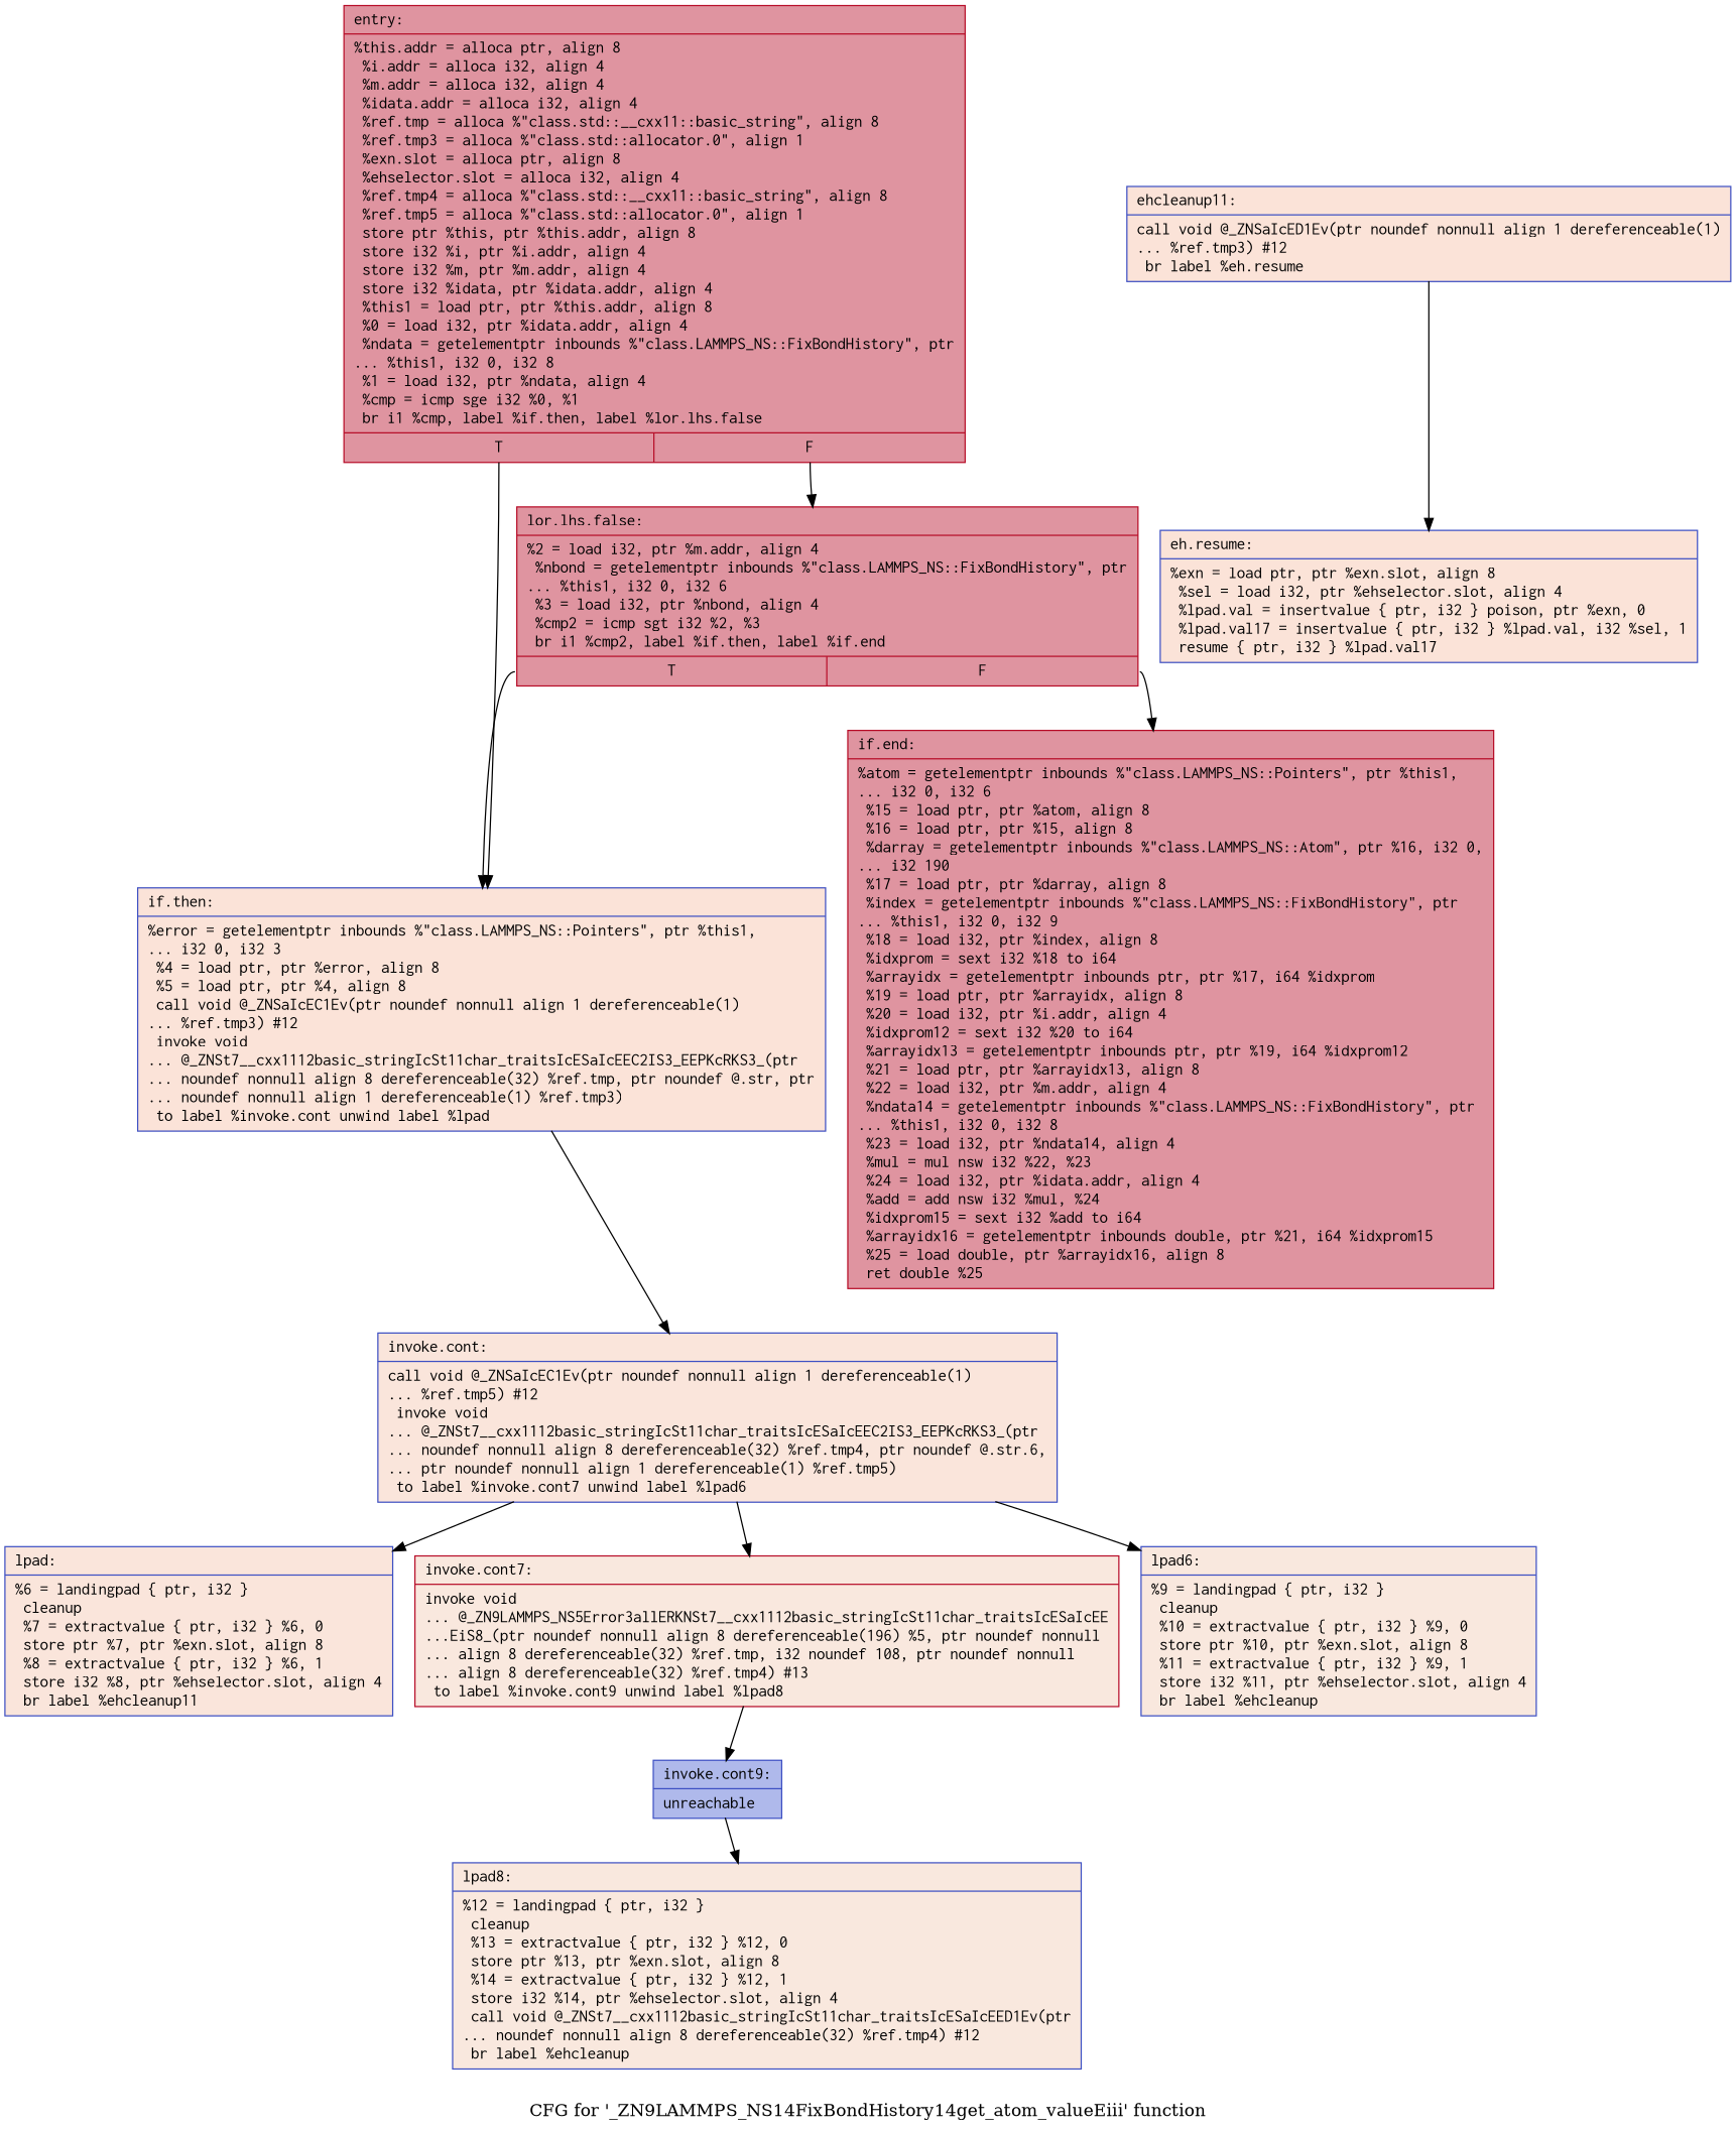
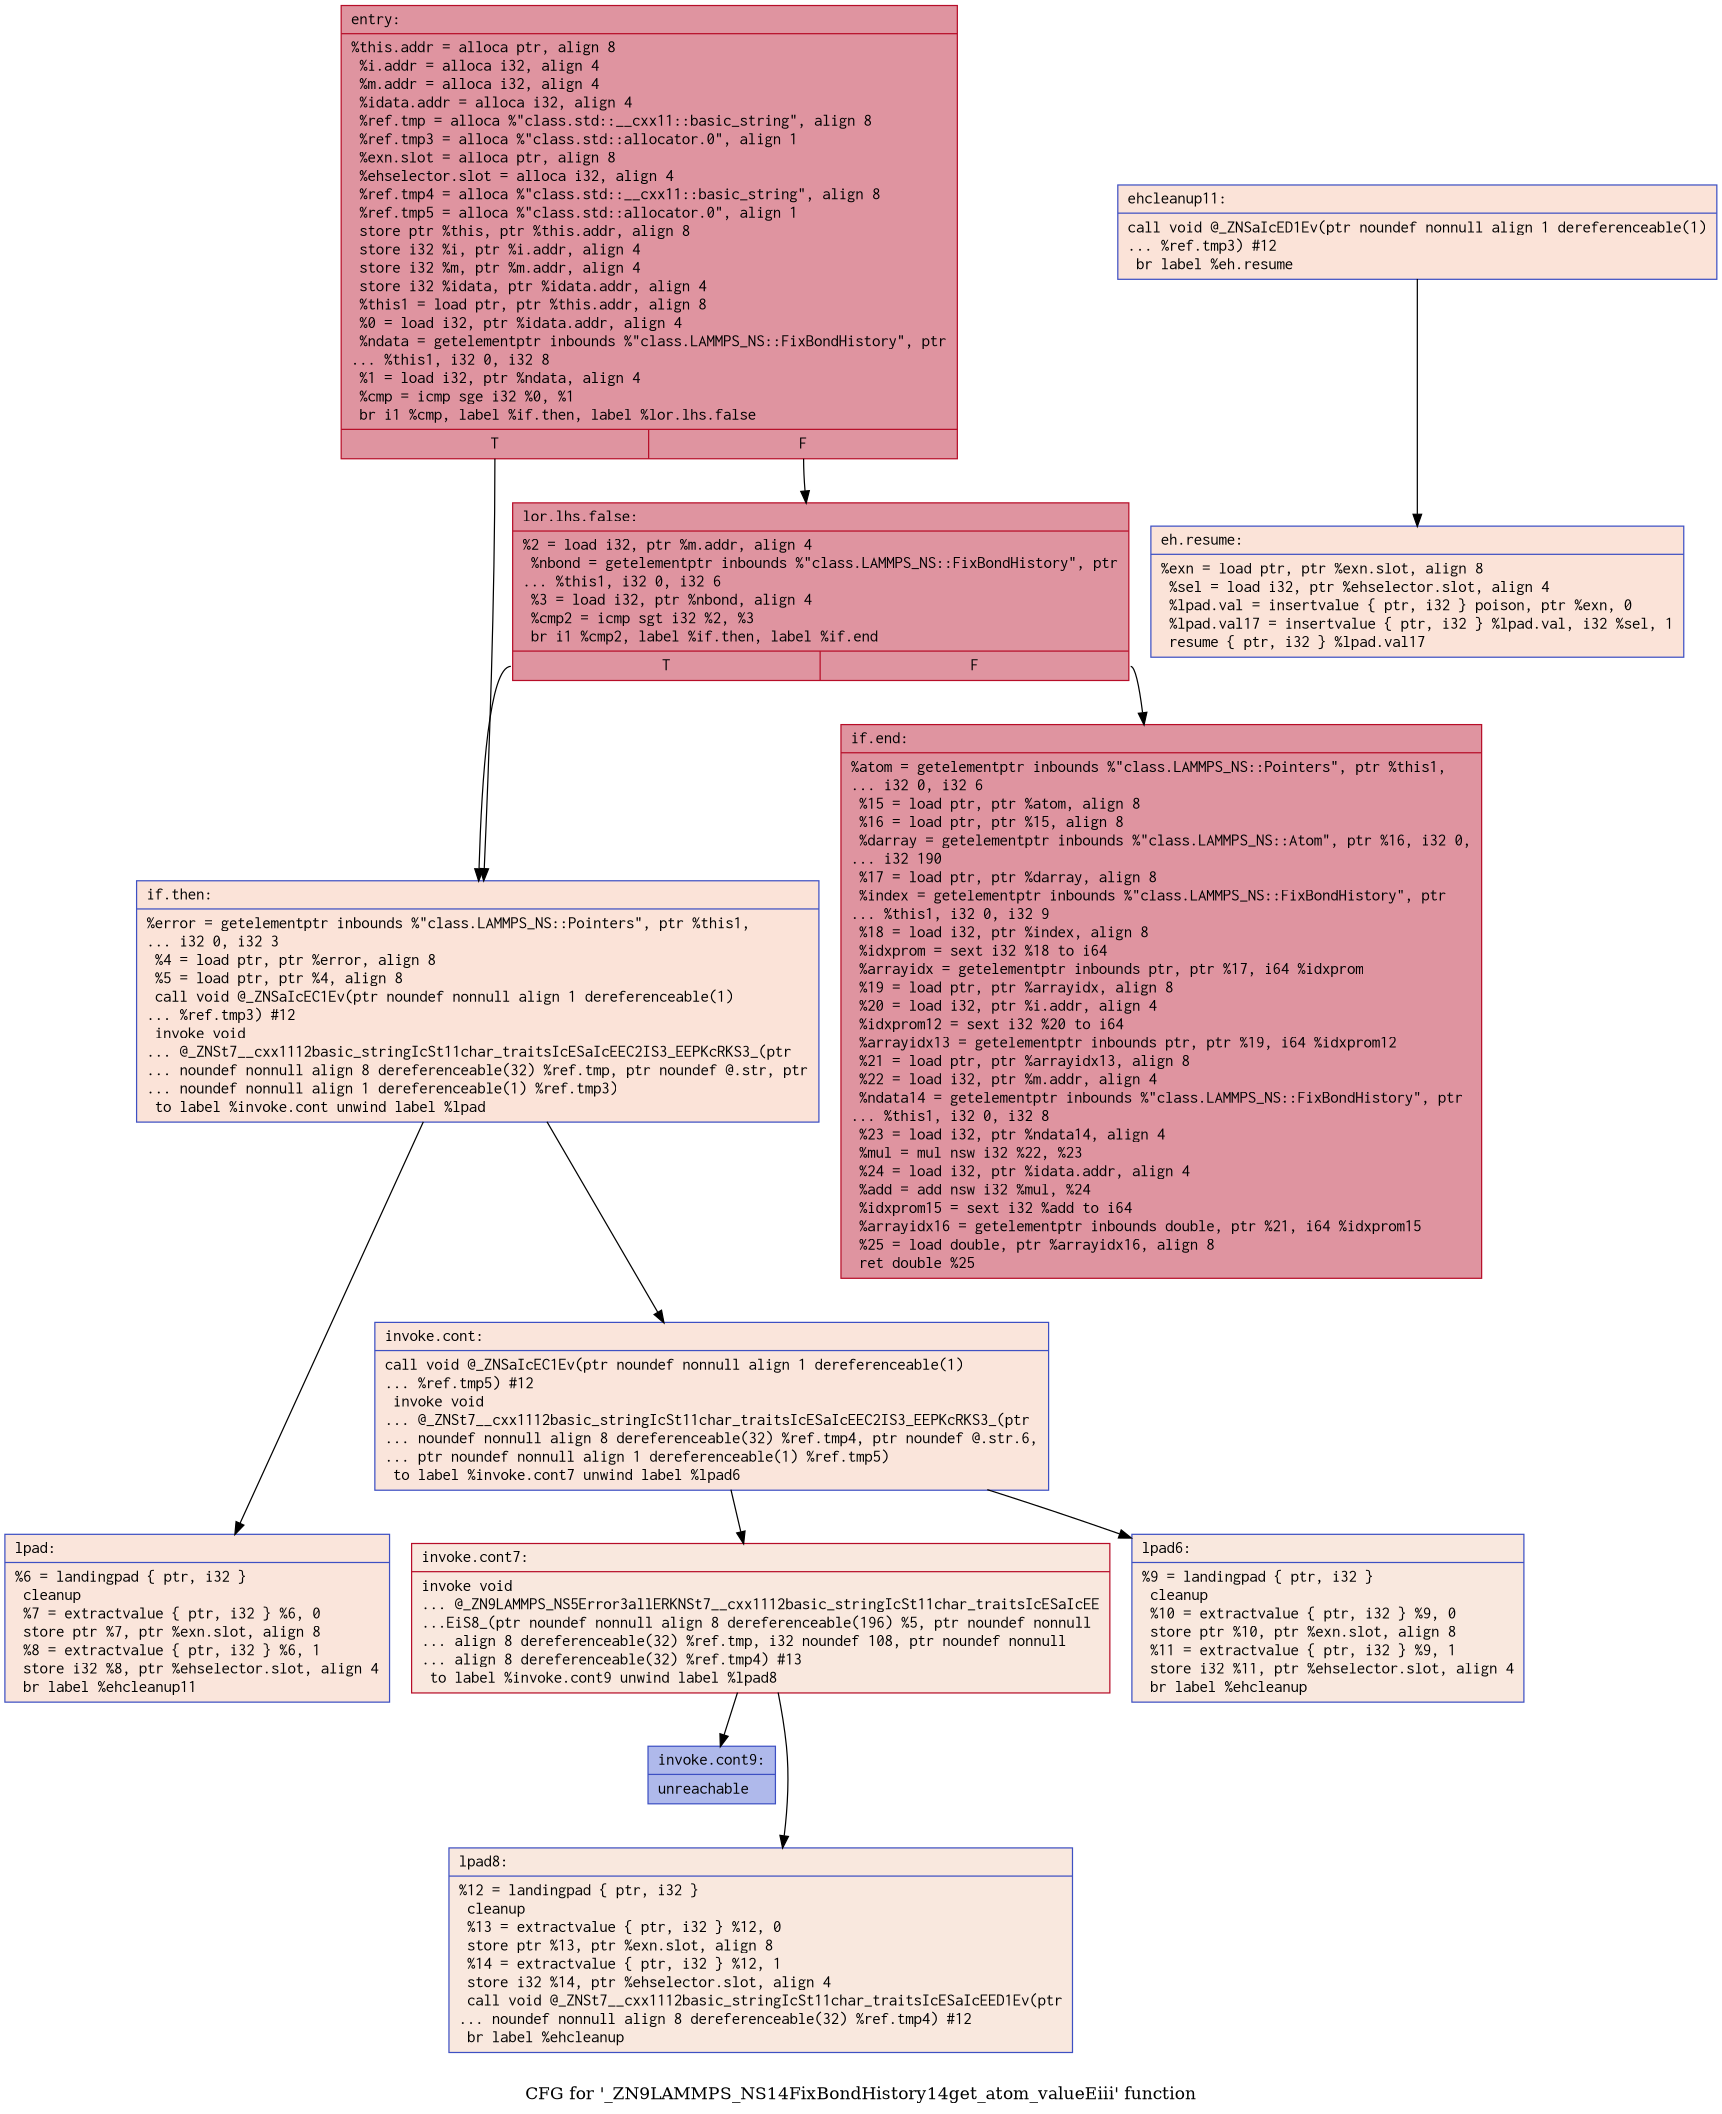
  digraph {
    label="CFG for '_ZN9LAMMPS_NS14FixBondHistory14get_atom_valueEiii' function"
    node [color="#3d50c3ff" fillcolor="#b70d2870" fontname=Courier shape=record style=filled]
    n1 [color="#b70d28ff" label="{entry:\l|  %this.addr = alloca ptr, align 8\l  %i.addr = alloca i32, align 4\l  %m.addr = alloca i32, align 4\l  %idata.addr = alloca i32, align 4\l  %ref.tmp = alloca %\"class.std::__cxx11::basic_string\", align 8\l  %ref.tmp3 = alloca %\"class.std::allocator.0\", align 1\l  %exn.slot = alloca ptr, align 8\l  %ehselector.slot = alloca i32, align 4\l  %ref.tmp4 = alloca %\"class.std::__cxx11::basic_string\", align 8\l  %ref.tmp5 = alloca %\"class.std::allocator.0\", align 1\l  store ptr %this, ptr %this.addr, align 8\l  store i32 %i, ptr %i.addr, align 4\l  store i32 %m, ptr %m.addr, align 4\l  store i32 %idata, ptr %idata.addr, align 4\l  %this1 = load ptr, ptr %this.addr, align 8\l  %0 = load i32, ptr %idata.addr, align 4\l  %ndata = getelementptr inbounds %\"class.LAMMPS_NS::FixBondHistory\", ptr\l... %this1, i32 0, i32 8\l  %1 = load i32, ptr %ndata, align 4\l  %cmp = icmp sge i32 %0, %1\l  br i1 %cmp, label %if.then, label %lor.lhs.false\l|{<s0>T|<s1>F}}"]
    n2 [fillcolor="#f6bfa670" label="{if.then:\l|  %error = getelementptr inbounds %\"class.LAMMPS_NS::Pointers\", ptr %this1,\l... i32 0, i32 3\l  %4 = load ptr, ptr %error, align 8\l  %5 = load ptr, ptr %4, align 8\l  call void @_ZNSaIcEC1Ev(ptr noundef nonnull align 1 dereferenceable(1)\l... %ref.tmp3) #12\l  invoke void\l... @_ZNSt7__cxx1112basic_stringIcSt11char_traitsIcESaIcEEC2IS3_EEPKcRKS3_(ptr\l... noundef nonnull align 8 dereferenceable(32) %ref.tmp, ptr noundef @.str, ptr\l... noundef nonnull align 1 dereferenceable(1) %ref.tmp3)\l          to label %invoke.cont unwind label %lpad\l}"]
    n3 [color="#b70d28ff" label="{lor.lhs.false:\l|  %2 = load i32, ptr %m.addr, align 4\l  %nbond = getelementptr inbounds %\"class.LAMMPS_NS::FixBondHistory\", ptr\l... %this1, i32 0, i32 6\l  %3 = load i32, ptr %nbond, align 4\l  %cmp2 = icmp sgt i32 %2, %3\l  br i1 %cmp2, label %if.then, label %if.end\l|{<s0>T|<s1>F}}"]
    n4 [fillcolor="#f4c5ad70" label="{invoke.cont:\l|  call void @_ZNSaIcEC1Ev(ptr noundef nonnull align 1 dereferenceable(1)\l... %ref.tmp5) #12\l  invoke void\l... @_ZNSt7__cxx1112basic_stringIcSt11char_traitsIcESaIcEEC2IS3_EEPKcRKS3_(ptr\l... noundef nonnull align 8 dereferenceable(32) %ref.tmp4, ptr noundef @.str.6,\l... ptr noundef nonnull align 1 dereferenceable(1) %ref.tmp5)\l          to label %invoke.cont7 unwind label %lpad6\l}"]
    n5 [fillcolor="#f4c5ad70" label="{lpad:\l|  %6 = landingpad \{ ptr, i32 \}\l          cleanup\l  %7 = extractvalue \{ ptr, i32 \} %6, 0\l  store ptr %7, ptr %exn.slot, align 8\l  %8 = extractvalue \{ ptr, i32 \} %6, 1\l  store i32 %8, ptr %ehselector.slot, align 4\l  br label %ehcleanup11\l}"]
    n6 [color="#b70d28ff" label="{if.end:\l|  %atom = getelementptr inbounds %\"class.LAMMPS_NS::Pointers\", ptr %this1,\l... i32 0, i32 6\l  %15 = load ptr, ptr %atom, align 8\l  %16 = load ptr, ptr %15, align 8\l  %darray = getelementptr inbounds %\"class.LAMMPS_NS::Atom\", ptr %16, i32 0,\l... i32 190\l  %17 = load ptr, ptr %darray, align 8\l  %index = getelementptr inbounds %\"class.LAMMPS_NS::FixBondHistory\", ptr\l... %this1, i32 0, i32 9\l  %18 = load i32, ptr %index, align 8\l  %idxprom = sext i32 %18 to i64\l  %arrayidx = getelementptr inbounds ptr, ptr %17, i64 %idxprom\l  %19 = load ptr, ptr %arrayidx, align 8\l  %20 = load i32, ptr %i.addr, align 4\l  %idxprom12 = sext i32 %20 to i64\l  %arrayidx13 = getelementptr inbounds ptr, ptr %19, i64 %idxprom12\l  %21 = load ptr, ptr %arrayidx13, align 8\l  %22 = load i32, ptr %m.addr, align 4\l  %ndata14 = getelementptr inbounds %\"class.LAMMPS_NS::FixBondHistory\", ptr\l... %this1, i32 0, i32 8\l  %23 = load i32, ptr %ndata14, align 4\l  %mul = mul nsw i32 %22, %23\l  %24 = load i32, ptr %idata.addr, align 4\l  %add = add nsw i32 %mul, %24\l  %idxprom15 = sext i32 %add to i64\l  %arrayidx16 = getelementptr inbounds double, ptr %21, i64 %idxprom15\l  %25 = load double, ptr %arrayidx16, align 8\l  ret double %25\l}"]
    n7 [color="#b70d28ff" fillcolor="#f2cab570" label="{invoke.cont7:\l|  invoke void\l... @_ZN9LAMMPS_NS5Error3allERKNSt7__cxx1112basic_stringIcSt11char_traitsIcESaIcEE\l...EiS8_(ptr noundef nonnull align 8 dereferenceable(196) %5, ptr noundef nonnull\l... align 8 dereferenceable(32) %ref.tmp, i32 noundef 108, ptr noundef nonnull\l... align 8 dereferenceable(32) %ref.tmp4) #13\l          to label %invoke.cont9 unwind label %lpad8\l}"]
    n8 [fillcolor="#f2cab570" label="{lpad6:\l|  %9 = landingpad \{ ptr, i32 \}\l          cleanup\l  %10 = extractvalue \{ ptr, i32 \} %9, 0\l  store ptr %10, ptr %exn.slot, align 8\l  %11 = extractvalue \{ ptr, i32 \} %9, 1\l  store i32 %11, ptr %ehselector.slot, align 4\l  br label %ehcleanup\l}"]
    n9 [fillcolor="#4961d270" label="{invoke.cont9:\l|  unreachable\l}"]
    n10 [fillcolor="#f2cab570" label="{lpad8:\l|  %12 = landingpad \{ ptr, i32 \}\l          cleanup\l  %13 = extractvalue \{ ptr, i32 \} %12, 0\l  store ptr %13, ptr %exn.slot, align 8\l  %14 = extractvalue \{ ptr, i32 \} %12, 1\l  store i32 %14, ptr %ehselector.slot, align 4\l  call void @_ZNSt7__cxx1112basic_stringIcSt11char_traitsIcESaIcEED1Ev(ptr\l... noundef nonnull align 8 dereferenceable(32) %ref.tmp4) #12\l  br label %ehcleanup\l}"]
    n11 [fillcolor="#f6bfa670" label="{ehcleanup11:\l|  call void @_ZNSaIcED1Ev(ptr noundef nonnull align 1 dereferenceable(1)\l... %ref.tmp3) #12\l  br label %eh.resume\l}"]
    n12 [fillcolor="#f6bfa670" label="{eh.resume:\l|  %exn = load ptr, ptr %exn.slot, align 8\l  %sel = load i32, ptr %ehselector.slot, align 4\l  %lpad.val = insertvalue \{ ptr, i32 \} poison, ptr %exn, 0\l  %lpad.val17 = insertvalue \{ ptr, i32 \} %lpad.val, i32 %sel, 1\l  resume \{ ptr, i32 \} %lpad.val17\l}"]
    n1 -> n2 [tailport=s0]
    n1 -> n3 [tailport=s1]
    n2 -> n4
-   n4 -> n5
+   n2 -> n5
    n3 -> n2 [tailport=s0]
    n3 -> n6 [tailport=s1]
    n4 -> n7
    n4 -> n8
    n7 -> n9
-   n9 -> n10
+   n7 -> n10
    n11 -> n12
  }
